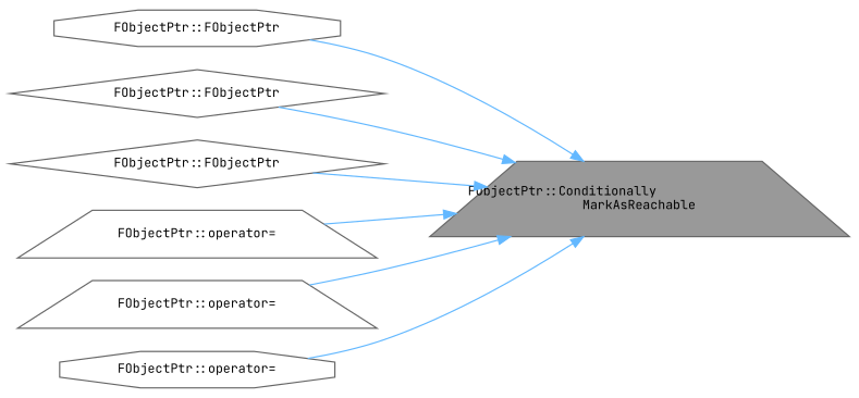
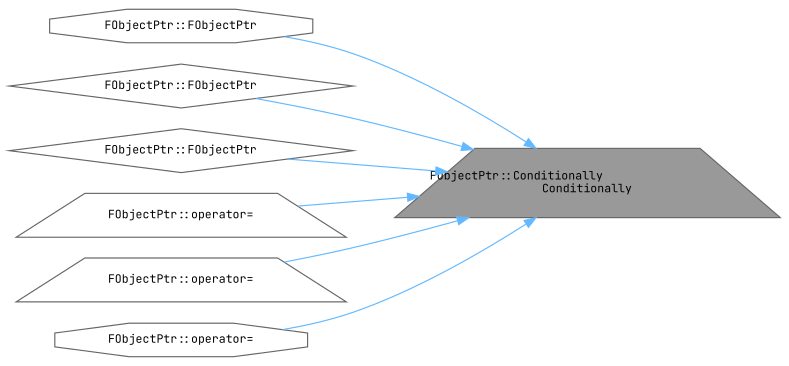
  digraph {
    rankdir=RL
    fontname="JetBrains Mono"
    node [color=grey40 fillcolor=white fontname="JetBrains Mono" fontsize=10 shape=trapezium style=filled]
    edge [color=steelblue1 dir=back fontname="JetBrains Mono" fontsize=10 labelfontname=Helvetica labelfontsize=10 style=solid]
-   n1 [color=gray40 fillcolor=grey60 fontcolor=black height=0.2 label="FObjectPtr::Conditionally\lMarkAsReachable" width=0.4]
+   n1 [color=gray40 fillcolor=grey60 fontcolor=black height=0.2 label="FObjectPtr::Conditionally\lConditionally" width=0.4]
    n2 [height=0.2 label="FObjectPtr::FObjectPtr" shape=octagon width=0.4]
    n3 [height=0.2 label="FObjectPtr::FObjectPtr" shape=diamond width=0.4]
    n4 [height=0.2 label="FObjectPtr::FObjectPtr" shape=diamond width=0.4]
    n5 [height=0.2 label="FObjectPtr::operator=" width=0.4]
    n6 [height=0.2 label="FObjectPtr::operator=" width=0.4]
    n7 [height=0.2 label="FObjectPtr::operator=" shape=octagon width=0.4]
    n1 -> n2
    n1 -> n3
    n1 -> n4
    n1 -> n5
    n1 -> n6
    n1 -> n7
  }
